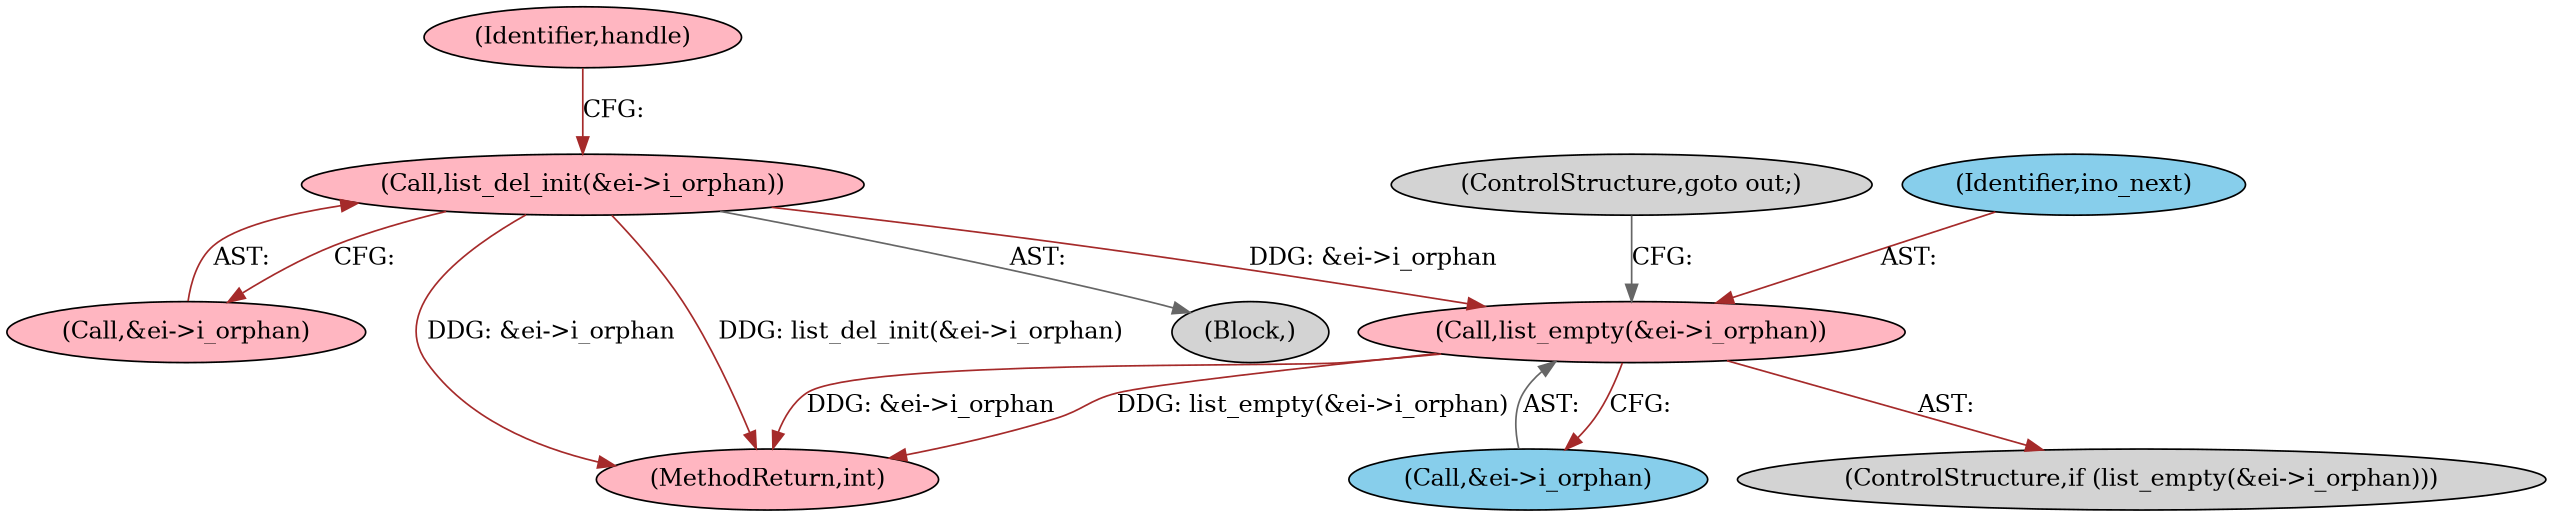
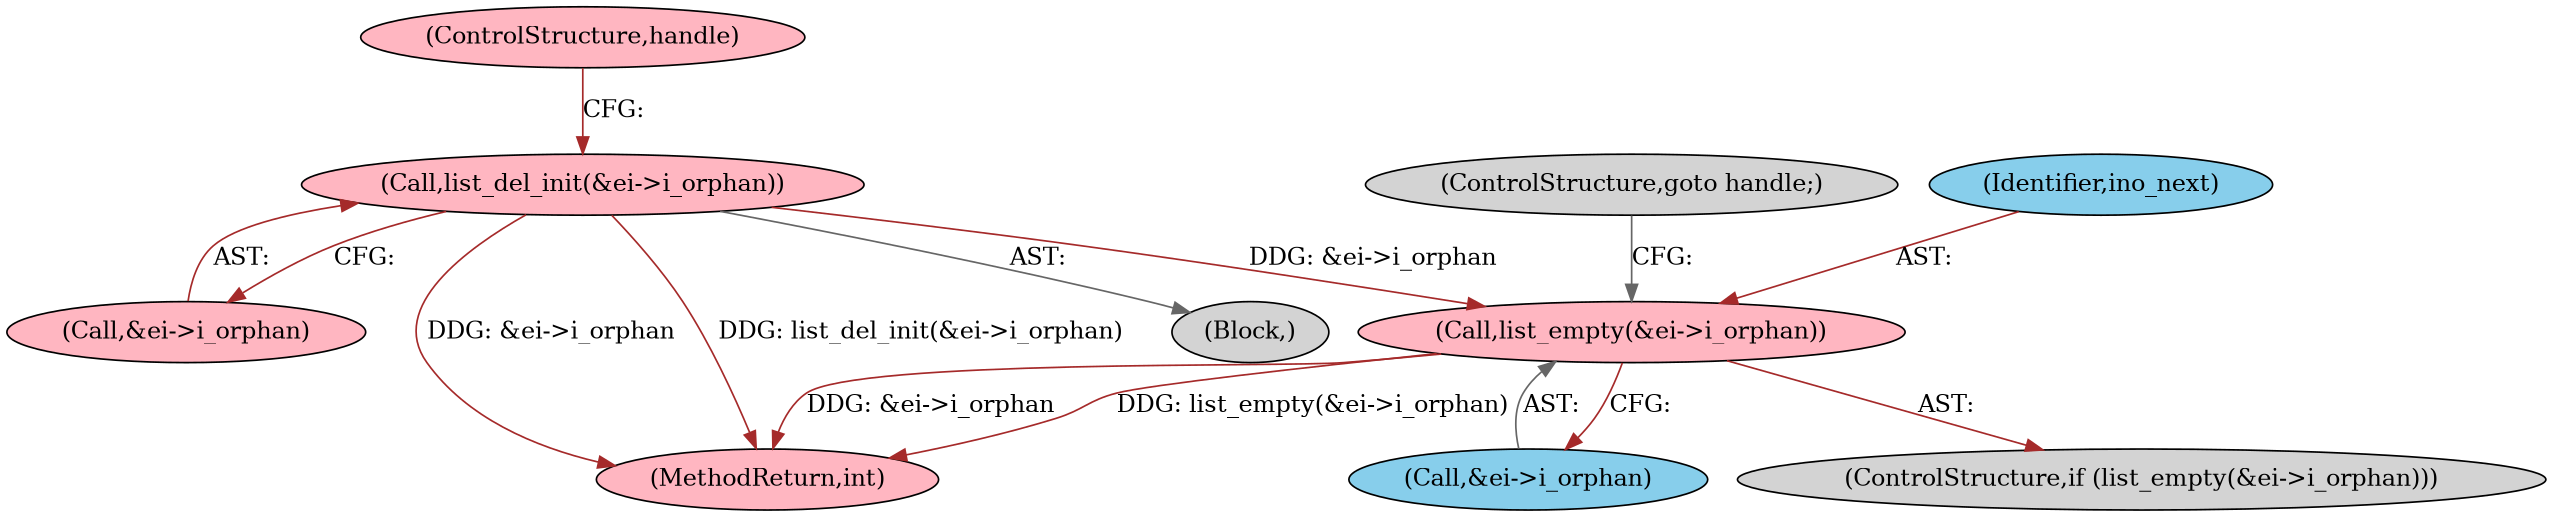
  digraph {
    node [fillcolor=lightpink style=filled]
    edge [color=brown]
    n1 [label="(Call,list_empty(&ei->i_orphan))"]
    n2 [label="(MethodReturn,int)"]
    n3 [fillcolor=skyblue label="(Call,&ei->i_orphan)"]
    n4 [fillcolor=lightgrey label="(ControlStructure,if (list_empty(&ei->i_orphan)))"]
    n5 [label="(Call,list_del_init(&ei->i_orphan))"]
    n6 [fillcolor=lightgrey label="(Block,)"]
    n7 [label="(Call,&ei->i_orphan)"]
-   n8 [fillcolor=lightgrey label="(ControlStructure,goto out;)"]
+   n8 [fillcolor=lightgrey label="(ControlStructure,goto handle;)"]
    n9 [fillcolor=skyblue label="(Identifier,ino_next)"]
-   n10 [label="(Identifier,handle)"]
+   n10 [label="(ControlStructure,handle)"]
    n1 -> n2 [label="DDG: &ei->i_orphan"]
    n1 -> n2 [label="DDG: list_empty(&ei->i_orphan)"]
    n1 -> n3 [label="CFG: "]
    n1 -> n4 [label="AST: "]
    n3 -> n1 [color=gray40 label="AST: "]
    n5 -> n1 [label="DDG: &ei->i_orphan"]
    n5 -> n2 [label="DDG: list_del_init(&ei->i_orphan)"]
    n5 -> n2 [label="DDG: &ei->i_orphan"]
    n5 -> n6 [color=gray40 label="AST: "]
    n5 -> n7 [label="CFG: "]
    n7 -> n5 [label="AST: "]
    n8 -> n1 [color=gray40 label="CFG: "]
    n9 -> n1 [label="AST: "]
    n10 -> n5 [label="CFG: "]
  }
